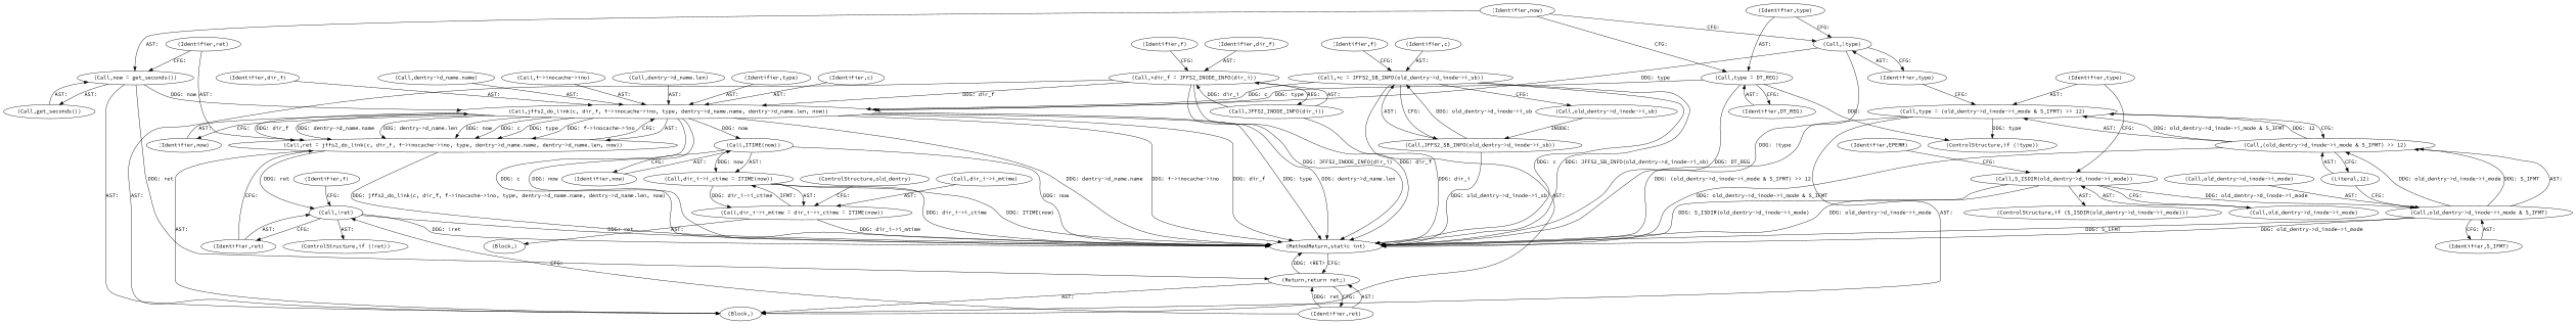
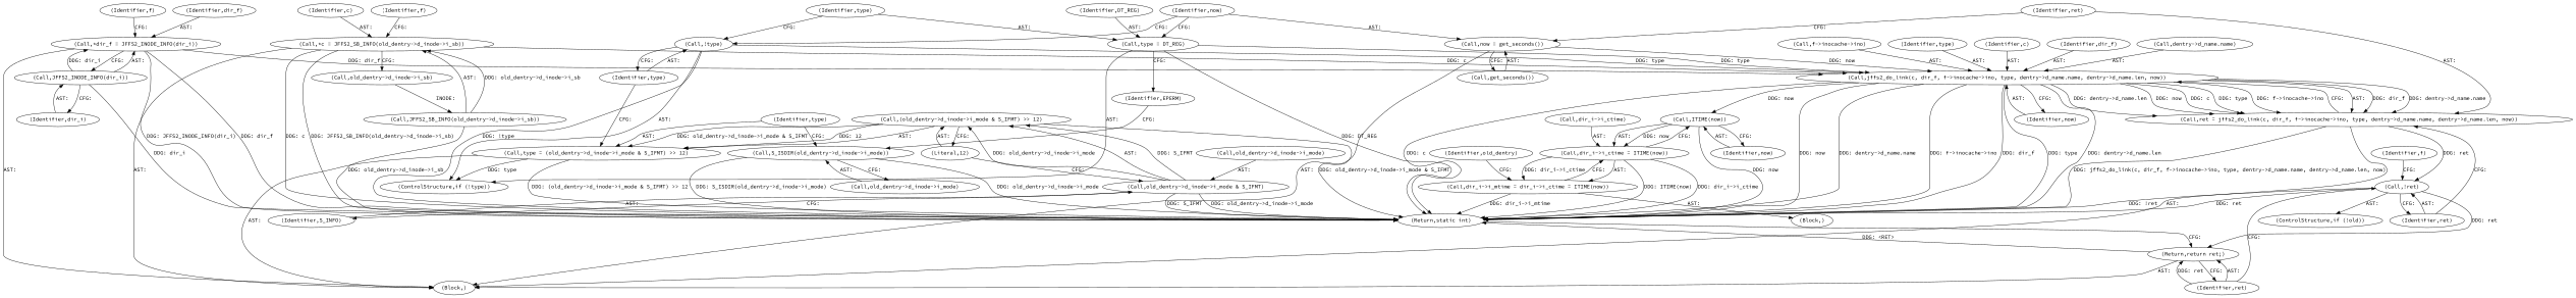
  digraph {
    fontname="Source Code Pro"
    node [fontname="Source Code Pro"]
    edge [fontname="Source Code Pro"]
    n1 [label="(Call,jffs2_do_link(c, dir_f, f->inocache->ino, type, dentry->d_name.name, dentry->d_name.len, now))"]
    n2 [label="(Call,ret = jffs2_do_link(c, dir_f, f->inocache->ino, type, dentry->d_name.name, dentry->d_name.len, now))"]
    n3 [label="(Call,ITIME(now))"]
-   n4 [label="(MethodReturn,static int)"]
+   n4 [label="(Return,static int)"]
    n5 [label="(Identifier,now)"]
    n6 [label="(Block,)"]
    n7 [label="(Call,!ret)"]
    n8 [label="(Call,dir_i->i_ctime = ITIME(now))"]
    n9 [label="(Identifier,now)"]
    n10 [label="(Return,return ret;)"]
    n11 [label="(Call,*c = JFFS2_SB_INFO(old_dentry->d_inode->i_sb))"]
    n12 [label="(Call,JFFS2_SB_INFO(old_dentry->d_inode->i_sb))"]
    n13 [label="(Call,old_dentry->d_inode->i_sb)"]
    n14 [label="(Call,*dir_f = JFFS2_INODE_INFO(dir_i))"]
    n15 [label="(Call,JFFS2_INODE_INFO(dir_i))"]
+   n16 [label="(Identifier,dir_i)"]
    n17 [label="(Call,!type)"]
    n18 [label="(ControlStructure,if (!type))"]
    n19 [label="(Identifier,type)"]
    n20 [label="(Call,type = (old_dentry->d_inode->i_mode & S_IFMT) >> 12)"]
    n21 [label="(Call,(old_dentry->d_inode->i_mode & S_IFMT) >> 12)"]
    n22 [label="(Literal,12)"]
    n23 [label="(Call,old_dentry->d_inode->i_mode & S_IFMT)"]
-   n24 [label="(Identifier,S_IFMT)"]
+   n24 [label="(Identifier,S_INFO)"]
    n25 [label="(Call,S_ISDIR(old_dentry->d_inode->i_mode))"]
-   n26 [label="(ControlStructure,if (S_ISDIR(old_dentry->d_inode->i_mode)))"]
    n27 [label="(Call,old_dentry->d_inode->i_mode)"]
    n28 [label="(Call,type = DT_REG)"]
    n29 [label="(Identifier,DT_REG)"]
    n30 [label="(Call,now = get_seconds())"]
    n31 [label="(Call,get_seconds())"]
-   n32 [label="(ControlStructure,if (!ret))"]
+   n32 [label="(ControlStructure,if (!old))"]
    n33 [label="(Identifier,ret)"]
    n34 [label="(Identifier,ret)"]
    n35 [label="(Call,dir_i->i_mtime = dir_i->i_ctime = ITIME(now))"]
    n36 [label="(Block,)"]
    n37 [label="(Call,dentry->d_name.name)"]
    n38 [label="(Identifier,type)"]
    n39 [label="(Call,f->inocache->ino)"]
    n40 [label="(Identifier,ret)"]
-   n41 [label="(Call,dentry->d_name.len)"]
    n42 [label="(Identifier,type)"]
    n43 [label="(Identifier,c)"]
    n44 [label="(Call,old_dentry->d_inode->i_mode)"]
    n45 [label="(Identifier,f)"]
+   n46 [label="(Call,dir_i->i_ctime)"]
    n47 [label="(Identifier,dir_f)"]
    n48 [label="(Identifier,dir_f)"]
    n49 [label="(Identifier,EPERM)"]
    n50 [label="(Identifier,type)"]
-   n51 [label="(Call,dir_i->i_mtime)"]
    n52 [label="(Identifier,now)"]
    n53 [label="(Identifier,f)"]
-   n54 [label="(ControlStructure,old_dentry)"]
+   n54 [label="(Identifier,old_dentry)"]
    n55 [label="(Identifier,c)"]
    n56 [label="(Identifier,f)"]
    n1 -> n2 [label="AST: "]
    n1 -> n2 [label="DDG: dir_f"]
    n1 -> n2 [label="DDG: dentry->d_name.name"]
    n1 -> n2 [label="DDG: dentry->d_name.len"]
    n1 -> n2 [label="DDG: now"]
    n1 -> n2 [label="DDG: c"]
    n1 -> n2 [label="DDG: type"]
    n1 -> n2 [label="DDG: f->inocache->ino"]
    n1 -> n3 [label="DDG: now"]
    n1 -> n4 [label="DDG: type"]
    n1 -> n4 [label="DDG: dentry->d_name.len"]
    n1 -> n4 [label="DDG: c"]
    n1 -> n4 [label="DDG: now"]
    n1 -> n4 [label="DDG: dentry->d_name.name"]
    n1 -> n4 [label="DDG: f->inocache->ino"]
    n1 -> n4 [label="DDG: dir_f"]
    n1 -> n5 [label="CFG: "]
    n2 -> n1 [label="CFG: "]
    n2 -> n4 [label="DDG: jffs2_do_link(c, dir_f, f->inocache->ino, type, dentry->d_name.name, dentry->d_name.len, now)"]
    n2 -> n6 [label="AST: "]
    n2 -> n7 [label="DDG: ret"]
    n3 -> n4 [label="DDG: now"]
    n3 -> n8 [label="AST: "]
    n3 -> n8 [label="DDG: now"]
    n3 -> n9 [label="CFG: "]
    n4 -> n10 [label="CFG: "]
    n5 -> n1 [label="AST: "]
    n7 -> n4 [label="DDG: !ret"]
    n7 -> n4 [label="DDG: ret"]
-   n30 -> n10 [label="DDG: ret"]
+   n7 -> n10 [label="DDG: ret"]
    n7 -> n32 [label="AST: "]
    n7 -> n33 [label="CFG: "]
+   n8 -> n3 [label="CFG: "]
    n8 -> n4 [label="DDG: ITIME(now)"]
    n8 -> n4 [label="DDG: dir_i->i_ctime"]
    n8 -> n35 [label="AST: "]
    n8 -> n35 [label="DDG: dir_i->i_ctime"]
    n9 -> n3 [label="AST: "]
    n10 -> n4 [label="DDG: <RET>"]
    n10 -> n6 [label="AST: "]
    n10 -> n34 [label="CFG: "]
    n11 -> n1 [label="DDG: c"]
    n11 -> n4 [label="DDG: c"]
    n11 -> n4 [label="DDG: JFFS2_SB_INFO(old_dentry->d_inode->i_sb)"]
    n11 -> n6 [label="AST: "]
-   n11 -> n12 [label="CFG: "]
    n11 -> n13 [label="CFG: "]
    n12 -> n4 [label="DDG: old_dentry->d_inode->i_sb"]
    n12 -> n11 [label="AST: "]
    n12 -> n11 [label="DDG: old_dentry->d_inode->i_sb"]
    n13 -> n12 [label="INODE: "]
    n14 -> n1 [label="DDG: dir_f"]
    n14 -> n4 [label="DDG: JFFS2_INODE_INFO(dir_i)"]
    n14 -> n4 [label="DDG: dir_f"]
    n14 -> n6 [label="AST: "]
-   n14 -> n15 [label="REG: "]
+   n14 -> n15 [label="CFG: "]
    n15 -> n4 [label="DDG: dir_i"]
    n15 -> n14 [label="AST: "]
    n15 -> n14 [label="DDG: dir_i"]
+   n15 -> n16 [label="CFG: "]
+   n16 -> n15 [label="AST: "]
    n17 -> n1 [label="DDG: type"]
    n17 -> n4 [label="DDG: !type"]
+   n17 -> n18 [label="AST: "]
    n17 -> n19 [label="CFG: "]
    n19 -> n17 [label="AST: "]
    n19 -> n20 [label="CFG: "]
    n20 -> n4 [label="DDG: (old_dentry->d_inode->i_mode & S_IFMT) >> 12"]
    n20 -> n6 [label="AST: "]
    n20 -> n18 [label="DDG: type"]
-   n20 -> n21 [label="CFG: "]
    n21 -> n4 [label="DDG: old_dentry->d_inode->i_mode & S_IFMT"]
    n21 -> n20 [label="AST: "]
    n21 -> n20 [label="DDG: old_dentry->d_inode->i_mode & S_IFMT"]
    n21 -> n20 [label="DDG: 12"]
    n21 -> n22 [label="CFG: "]
    n22 -> n21 [label="AST: "]
    n22 -> n23 [label="CFG: "]
    n23 -> n4 [label="DDG: S_IFMT"]
    n23 -> n4 [label="DDG: old_dentry->d_inode->i_mode"]
    n23 -> n21 [label="AST: "]
    n23 -> n21 [label="DDG: old_dentry->d_inode->i_mode"]
    n23 -> n21 [label="DDG: S_IFMT"]
    n23 -> n24 [label="CFG: "]
    n24 -> n23 [label="AST: "]
    n25 -> n4 [label="DDG: old_dentry->d_inode->i_mode"]
    n25 -> n4 [label="DDG: S_ISDIR(old_dentry->d_inode->i_mode)"]
-   n25 -> n23 [label="DDG: old_dentry->d_inode->i_mode"]
-   n25 -> n26 [label="AST: "]
    n25 -> n27 [label="CFG: "]
    n27 -> n25 [label="AST: "]
    n28 -> n1 [label="DDG: type"]
    n28 -> n4 [label="DDG: DT_REG"]
-   n28 -> n18 [label="DDG: "]
-   n28 -> n29 [label="CFG: "]
+   n28 -> n18 [label="AST: "]
+   n28 -> n49 [label="CFG: "]
    n29 -> n28 [label="AST: "]
    n30 -> n1 [label="DDG: now"]
    n30 -> n6 [label="AST: "]
-   n30 -> n31 [label="AST: "]
+   n30 -> n31 [label="CFG: "]
    n31 -> n30 [label="AST: "]
    n33 -> n2 [label="CFG: "]
    n33 -> n7 [label="AST: "]
    n34 -> n7 [label="CFG: "]
    n34 -> n10 [label="AST: "]
    n34 -> n10 [label="DDG: ret"]
    n35 -> n4 [label="DDG: dir_i->i_mtime"]
-   n35 -> n8 [label="IFMT: "]
+   n35 -> n8 [label="CFG: "]
    n35 -> n36 [label="AST: "]
    n37 -> n1 [label="AST: "]
    n38 -> n20 [label="AST: "]
    n38 -> n25 [label="CFG: "]
    n39 -> n1 [label="AST: "]
    n40 -> n2 [label="AST: "]
    n40 -> n30 [label="CFG: "]
-   n41 -> n1 [label="AST: "]
    n42 -> n1 [label="AST: "]
    n43 -> n1 [label="AST: "]
    n44 -> n23 [label="AST: "]
    n45 -> n14 [label="CFG: "]
+   n46 -> n8 [label="AST: "]
    n47 -> n14 [label="AST: "]
    n48 -> n1 [label="AST: "]
    n49 -> n25 [label="CFG: "]
    n50 -> n17 [label="CFG: "]
    n50 -> n28 [label="AST: "]
-   n51 -> n35 [label="AST: "]
    n52 -> n17 [label="CFG: "]
    n52 -> n28 [label="CFG: "]
    n52 -> n30 [label="AST: "]
    n53 -> n7 [label="CFG: "]
    n54 -> n35 [label="CFG: "]
    n55 -> n11 [label="AST: "]
    n56 -> n11 [label="CFG: "]
  }
